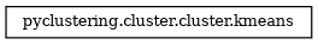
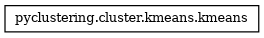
  digraph {
    rankdir=LR
    fontname="DejaVu Serif"
-   n1 [color=black fillcolor=white fontname="DejaVu Serif" fontsize=10 height=0.2 label="pyclustering.cluster.cluster.kmeans" shape=record style=filled width=0.4]
+   n1 [color=black fillcolor=white fontname="DejaVu Serif" fontsize=10 height=0.2 label="pyclustering.cluster.kmeans.kmeans" shape=record style=filled width=0.4]
  }
